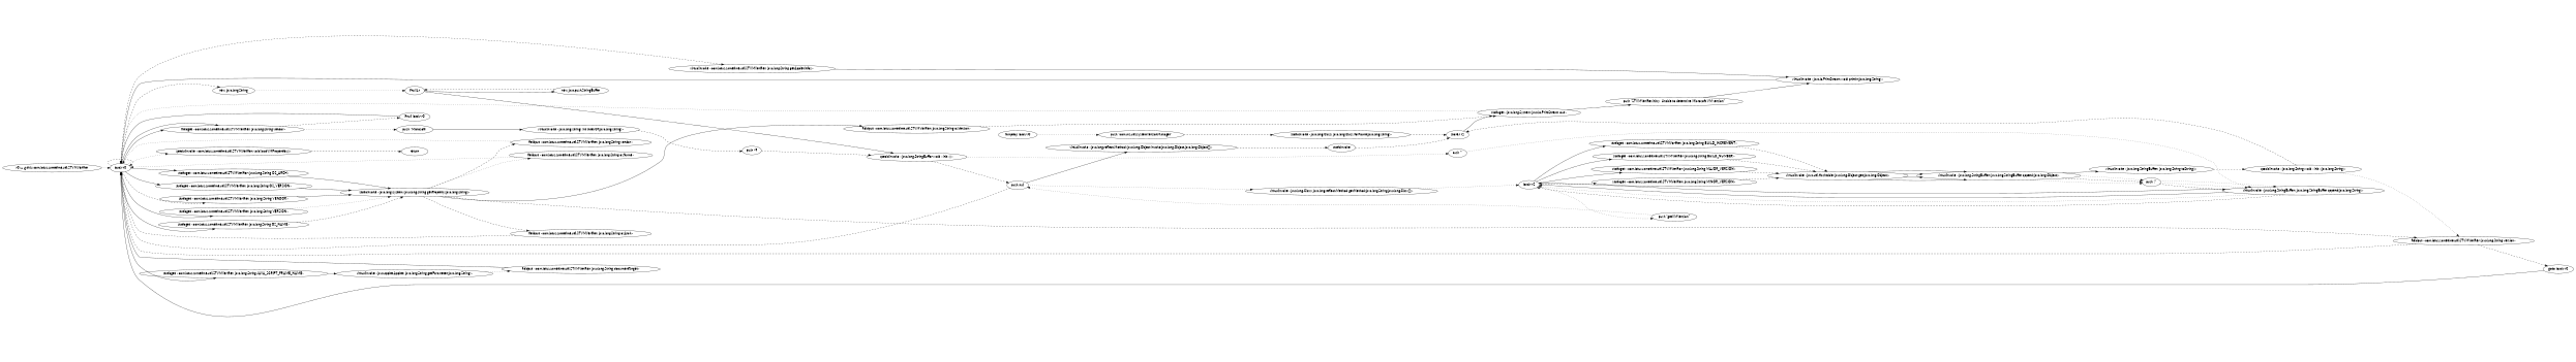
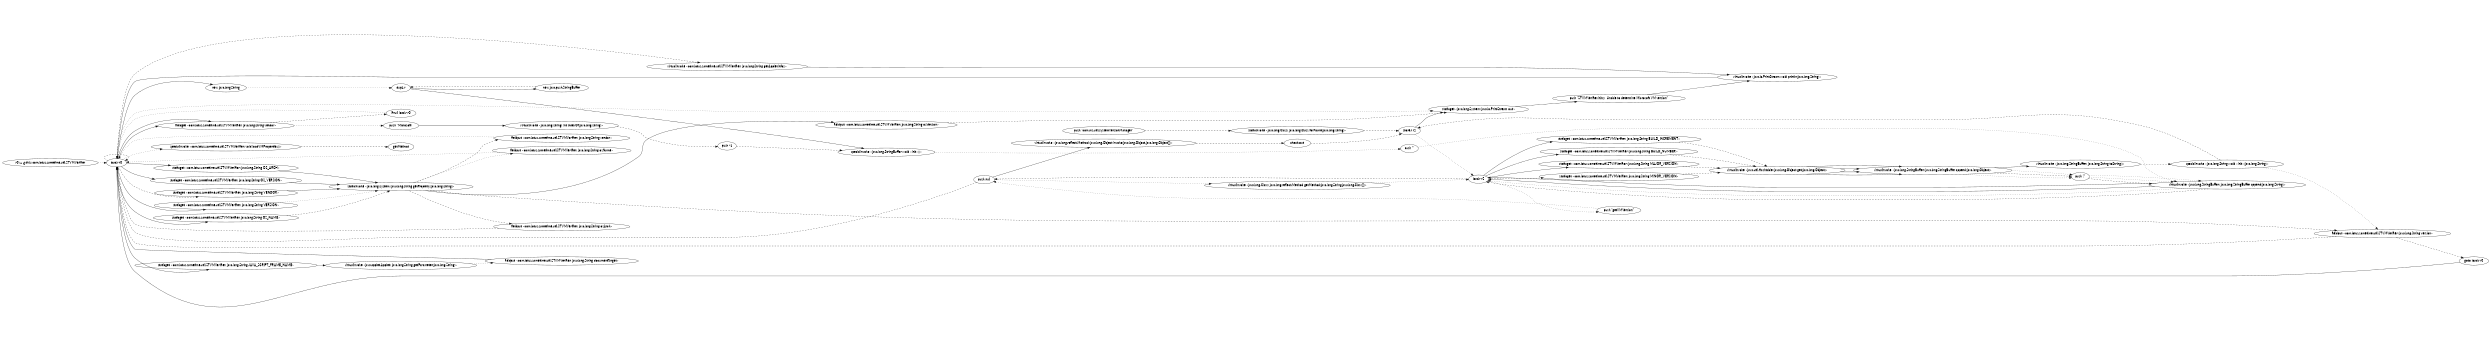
  digraph {
    fontname=Lato
    rankdir=LR
    node [fontname=Lato]
    edge [fontname=Lato style=solid]
    "r0 := @this: com.lotus.sametime.util.STVMVerifier"
    "load.r r0"
    "staticget <com.lotus.sametime.util.STVMVerifier: java.lang.String VENDOR>"
    "staticget <com.lotus.sametime.util.STVMVerifier: java.lang.String VERSION>"
    "staticget <com.lotus.sametime.util.STVMVerifier: java.lang.String OS_NAME>"
    "staticget <com.lotus.sametime.util.STVMVerifier: java.lang.String OS_ARCH>"
    "staticget <com.lotus.sametime.util.STVMVerifier: java.lang.String OS_VERSION>"
    "virtualinvoke <com.lotus.sametime.util.STVMVerifier: java.lang.String getAppletInfo()>"
    "fieldget <com.lotus.sametime.util.STVMVerifier: java.lang.String vendor>"
    "new java.lang.String"
    "staticget <com.lotus.sametime.util.STVMVerifier: java.lang.String JAVA_SCRIPT_FRAME_NAME>"
    "specialinvoke <com.lotus.sametime.util.STVMVerifier: void loadVMProperties()>"
    "staticinvoke <java.lang.System: java.lang.String getProperty(java.lang.String)>"
    "virtualinvoke <java.io.PrintStream: void println(java.lang.String)>"
    "ifnull load.r r0"
    "push \"Microsoft\""
-   "dup1.r" [label="ifnull1.r"]
+   "dup1.r"
    "virtualinvoke <java.applet.Applet: java.lang.String getParameter(java.lang.String)>"
-   return
+   return [label=getMethod]
    "fieldput <com.lotus.sametime.util.STVMVerifier: java.lang.String vendor>"
    "fieldput <com.lotus.sametime.util.STVMVerifier: java.lang.String version>"
    "fieldput <com.lotus.sametime.util.STVMVerifier: java.lang.String osName>"
    "fieldput <com.lotus.sametime.util.STVMVerifier: java.lang.String osArch>"
    "fieldput <com.lotus.sametime.util.STVMVerifier: java.lang.String osVersion>"
    "goto load.r r0"
    "staticget <java.lang.System: java.io.PrintStream out>"
    "push \"STVMVerifier.init():  Unable to determine Microsoft VM version\""
    "virtualinvoke <java.lang.String: int indexOf(java.lang.String)>"
-   "push -1" [label="push -9"]
+   "push -1"
    "specialinvoke <java.lang.StringBuffer: void <init>()>"
-   "ifcmpeq.i load.r r0"
    "push \"com.ms.util.SystemVersionManager\""
    "staticinvoke <java.lang.Class: java.lang.Class forName(java.lang.String)>"
    "store.r r2"
    "load.r r2"
    "push \"getVMVersion\""
    "push null"
    "staticget <com.lotus.sametime.util.STVMVerifier: java.lang.String MAJOR_VERSION>"
    "staticget <com.lotus.sametime.util.STVMVerifier: java.lang.String MINOR_VERSION>"
    "staticget <com.lotus.sametime.util.STVMVerifier: java.lang.String BUILD_INCREMENT>"
    "staticget <com.lotus.sametime.util.STVMVerifier: java.lang.String BUILD_NUMBER>"
    "virtualinvoke <java.lang.Class: java.lang.reflect.Method getMethod(java.lang.String,java.lang.Class[])>"
    "virtualinvoke <java.lang.reflect.Method: java.lang.Object invoke(java.lang.Object,java.lang.Object[])>"
    "virtualinvoke <java.util.Hashtable: java.lang.Object get(java.lang.Object)>"
-   checkcast [label=staticinvoke]
+   checkcast
    n46 [label="new java.push.StringBuffer"]
    "push \"\""
    "virtualinvoke <java.lang.StringBuffer: java.lang.StringBuffer append(java.lang.String)>"
    "virtualinvoke <java.lang.StringBuffer: java.lang.StringBuffer append(java.lang.Object)>"
    "push \".\""
    "virtualinvoke <java.lang.StringBuffer: java.lang.String toString()>"
    "specialinvoke <java.lang.String: void <init>(java.lang.String)>"
    "fieldput <com.lotus.sametime.util.STVMVerifier: java.lang.String documentTarget>"
    "r0 := @this: com.lotus.sametime.util.STVMVerifier" -> "load.r r0" [style=dotted]
    "load.r r0" -> "load.r r0" [style=dashed]
    "load.r r0" -> "staticget <com.lotus.sametime.util.STVMVerifier: java.lang.String VENDOR>" [style=dashed]
    "load.r r0" -> "staticget <com.lotus.sametime.util.STVMVerifier: java.lang.String VERSION>"
    "load.r r0" -> "staticget <com.lotus.sametime.util.STVMVerifier: java.lang.String OS_NAME>"
    "load.r r0" -> "staticget <com.lotus.sametime.util.STVMVerifier: java.lang.String OS_ARCH>"
    "load.r r0" -> "staticget <com.lotus.sametime.util.STVMVerifier: java.lang.String OS_VERSION>"
    "load.r r0" -> "virtualinvoke <com.lotus.sametime.util.STVMVerifier: java.lang.String getAppletInfo()>" [style=dashed]
    "load.r r0" -> "fieldget <com.lotus.sametime.util.STVMVerifier: java.lang.String vendor>"
    "load.r r0" -> "fieldget <com.lotus.sametime.util.STVMVerifier: java.lang.String vendor>"
-   "load.r r0" -> "new java.lang.String" [style=dashed]
+   "load.r r0" -> "new java.lang.String"
    "load.r r0" -> "staticget <com.lotus.sametime.util.STVMVerifier: java.lang.String JAVA_SCRIPT_FRAME_NAME>"
    "load.r r0" -> "specialinvoke <com.lotus.sametime.util.STVMVerifier: void loadVMProperties()>" [style=dotted]
    "staticget <com.lotus.sametime.util.STVMVerifier: java.lang.String VENDOR>" -> "staticinvoke <java.lang.System: java.lang.String getProperty(java.lang.String)>"
    "staticget <com.lotus.sametime.util.STVMVerifier: java.lang.String VERSION>" -> "staticinvoke <java.lang.System: java.lang.String getProperty(java.lang.String)>" [style=dotted]
    "staticget <com.lotus.sametime.util.STVMVerifier: java.lang.String OS_NAME>" -> "staticinvoke <java.lang.System: java.lang.String getProperty(java.lang.String)>" [style=dashed]
    "staticget <com.lotus.sametime.util.STVMVerifier: java.lang.String OS_ARCH>" -> "staticinvoke <java.lang.System: java.lang.String getProperty(java.lang.String)>"
    "staticget <com.lotus.sametime.util.STVMVerifier: java.lang.String OS_VERSION>" -> "staticinvoke <java.lang.System: java.lang.String getProperty(java.lang.String)>"
    "virtualinvoke <com.lotus.sametime.util.STVMVerifier: java.lang.String getAppletInfo()>" -> "virtualinvoke <java.io.PrintStream: void println(java.lang.String)>"
    "fieldget <com.lotus.sametime.util.STVMVerifier: java.lang.String vendor>" -> "ifnull load.r r0" [style=dashed]
    "fieldget <com.lotus.sametime.util.STVMVerifier: java.lang.String vendor>" -> "push \"Microsoft\"" [style=dotted]
    "new java.lang.String" -> "dup1.r" [style=dotted]
    "staticget <com.lotus.sametime.util.STVMVerifier: java.lang.String JAVA_SCRIPT_FRAME_NAME>" -> "virtualinvoke <java.applet.Applet: java.lang.String getParameter(java.lang.String)>"
    "specialinvoke <com.lotus.sametime.util.STVMVerifier: void loadVMProperties()>" -> return [style=dashed]
    "staticinvoke <java.lang.System: java.lang.String getProperty(java.lang.String)>" -> "fieldput <com.lotus.sametime.util.STVMVerifier: java.lang.String vendor>" [style=dashed]
    "staticinvoke <java.lang.System: java.lang.String getProperty(java.lang.String)>" -> "fieldput <com.lotus.sametime.util.STVMVerifier: java.lang.String version>" [style=dashed]
    "staticinvoke <java.lang.System: java.lang.String getProperty(java.lang.String)>" -> "fieldput <com.lotus.sametime.util.STVMVerifier: java.lang.String osName>" [style=dotted]
    "staticinvoke <java.lang.System: java.lang.String getProperty(java.lang.String)>" -> "fieldput <com.lotus.sametime.util.STVMVerifier: java.lang.String osArch>" [style=dashed]
    "staticinvoke <java.lang.System: java.lang.String getProperty(java.lang.String)>" -> "fieldput <com.lotus.sametime.util.STVMVerifier: java.lang.String osVersion>"
    "virtualinvoke <java.io.PrintStream: void println(java.lang.String)>" -> "load.r r0"
-   "ifnull load.r r0" -> "load.r r0"
+   "ifnull load.r r0" -> "load.r r0" [style=dotted]
    "push \"Microsoft\"" -> "virtualinvoke <java.lang.String: int indexOf(java.lang.String)>"
    "dup1.r" -> "specialinvoke <java.lang.StringBuffer: void <init>()>"
    "dup1.r" -> n46
    "virtualinvoke <java.applet.Applet: java.lang.String getParameter(java.lang.String)>" -> "fieldput <com.lotus.sametime.util.STVMVerifier: java.lang.String documentTarget>" [style=dotted]
    "fieldput <com.lotus.sametime.util.STVMVerifier: java.lang.String vendor>" -> "load.r r0" [style=dotted]
    "fieldput <com.lotus.sametime.util.STVMVerifier: java.lang.String version>" -> "load.r r0" [style=dashed]
    "fieldput <com.lotus.sametime.util.STVMVerifier: java.lang.String version>" -> "goto load.r r0" [style=dashed]
    "fieldput <com.lotus.sametime.util.STVMVerifier: java.lang.String osName>" -> "load.r r0" [style=dotted]
    "fieldput <com.lotus.sametime.util.STVMVerifier: java.lang.String osArch>" -> "load.r r0" [style=dashed]
    "fieldput <com.lotus.sametime.util.STVMVerifier: java.lang.String osVersion>" -> "staticget <java.lang.System: java.io.PrintStream out>" [style=dashed]
    "goto load.r r0" -> "load.r r0"
-   "staticget <java.lang.System: java.io.PrintStream out>" -> "load.r r0" [style=dotted]
+   "load.r r0" -> "staticget <java.lang.System: java.io.PrintStream out>" [style=dotted]
    "staticget <java.lang.System: java.io.PrintStream out>" -> "push \"STVMVerifier.init():  Unable to determine Microsoft VM version\""
    "push \"STVMVerifier.init():  Unable to determine Microsoft VM version\"" -> "virtualinvoke <java.io.PrintStream: void println(java.lang.String)>"
    "virtualinvoke <java.lang.String: int indexOf(java.lang.String)>" -> "push -1" [style=dashed]
    "push -1" -> "specialinvoke <java.lang.StringBuffer: void <init>()>" [style=dashed]
    "specialinvoke <java.lang.StringBuffer: void <init>()>" -> "push \"\"" [style=dotted]
-   "ifcmpeq.i load.r r0" -> "push \"com.ms.util.SystemVersionManager\"" [style=dotted]
    "push \"com.ms.util.SystemVersionManager\"" -> "staticinvoke <java.lang.Class: java.lang.Class forName(java.lang.String)>" [style=dashed]
    "staticinvoke <java.lang.Class: java.lang.Class forName(java.lang.String)>" -> "store.r r2" [style=dashed]
    "store.r r2" -> "staticget <java.lang.System: java.io.PrintStream out>"
+   "store.r r2" -> "load.r r2" [style=dotted]
    "load.r r2" -> "push \"getVMVersion\"" [style=dotted]
-   "specialinvoke <java.lang.StringBuffer: void <init>()>" -> "push null" [style=dashed]
+   "load.r r2" -> "push null" [style=dashed]
    "load.r r2" -> "staticget <com.lotus.sametime.util.STVMVerifier: java.lang.String MAJOR_VERSION>"
    "load.r r2" -> "staticget <com.lotus.sametime.util.STVMVerifier: java.lang.String MINOR_VERSION>" [style=dashed]
    "load.r r2" -> "staticget <com.lotus.sametime.util.STVMVerifier: java.lang.String BUILD_INCREMENT>"
    "load.r r2" -> "staticget <com.lotus.sametime.util.STVMVerifier: java.lang.String BUILD_NUMBER>"
    "push \"getVMVersion\"" -> "push null" [style=dotted]
    "push null" -> "load.r r0" [style=dashed]
    "push null" -> "virtualinvoke <java.lang.Class: java.lang.reflect.Method getMethod(java.lang.String,java.lang.Class[])>" [style=dotted]
    "push null" -> "virtualinvoke <java.lang.reflect.Method: java.lang.Object invoke(java.lang.Object,java.lang.Object[])>"
    "staticget <com.lotus.sametime.util.STVMVerifier: java.lang.String MAJOR_VERSION>" -> "virtualinvoke <java.util.Hashtable: java.lang.Object get(java.lang.Object)>" [style=dashed]
    "staticget <com.lotus.sametime.util.STVMVerifier: java.lang.String MINOR_VERSION>" -> "virtualinvoke <java.util.Hashtable: java.lang.Object get(java.lang.Object)>" [style=dashed]
    "staticget <com.lotus.sametime.util.STVMVerifier: java.lang.String BUILD_INCREMENT>" -> "virtualinvoke <java.util.Hashtable: java.lang.Object get(java.lang.Object)>" [style=dashed]
    "staticget <com.lotus.sametime.util.STVMVerifier: java.lang.String BUILD_NUMBER>" -> "virtualinvoke <java.util.Hashtable: java.lang.Object get(java.lang.Object)>" [style=dashed]
    "virtualinvoke <java.lang.Class: java.lang.reflect.Method getMethod(java.lang.String,java.lang.Class[])>" -> "load.r r2" [style=dotted]
    "virtualinvoke <java.lang.reflect.Method: java.lang.Object invoke(java.lang.Object,java.lang.Object[])>" -> checkcast [style=dashed]
    "virtualinvoke <java.util.Hashtable: java.lang.Object get(java.lang.Object)>" -> "virtualinvoke <java.lang.StringBuffer: java.lang.StringBuffer append(java.lang.Object)>"
    "virtualinvoke <java.util.Hashtable: java.lang.Object get(java.lang.Object)>" -> "virtualinvoke <java.lang.StringBuffer: java.lang.StringBuffer append(java.lang.Object)>"
    "virtualinvoke <java.util.Hashtable: java.lang.Object get(java.lang.Object)>" -> "virtualinvoke <java.lang.StringBuffer: java.lang.StringBuffer append(java.lang.Object)>"
    "virtualinvoke <java.util.Hashtable: java.lang.Object get(java.lang.Object)>" -> "virtualinvoke <java.lang.StringBuffer: java.lang.StringBuffer append(java.lang.Object)>"
    checkcast -> "store.r r2" [style=dashed]
    n46 -> "dup1.r" [style=dashed]
    "push \"\"" -> "virtualinvoke <java.lang.StringBuffer: java.lang.StringBuffer append(java.lang.String)>" [style=dotted]
    "virtualinvoke <java.lang.StringBuffer: java.lang.StringBuffer append(java.lang.String)>" -> "load.r r2" [style=dashed]
    "virtualinvoke <java.lang.StringBuffer: java.lang.StringBuffer append(java.lang.String)>" -> "load.r r2" [style=dotted]
    "virtualinvoke <java.lang.StringBuffer: java.lang.StringBuffer append(java.lang.String)>" -> "load.r r2"
    "virtualinvoke <java.lang.StringBuffer: java.lang.StringBuffer append(java.lang.String)>" -> "load.r r2"
    "virtualinvoke <java.lang.StringBuffer: java.lang.StringBuffer append(java.lang.Object)>" -> "push \".\"" [style=dotted]
    "virtualinvoke <java.lang.StringBuffer: java.lang.StringBuffer append(java.lang.Object)>" -> "push \".\"" [style=dashed]
    "virtualinvoke <java.lang.StringBuffer: java.lang.StringBuffer append(java.lang.Object)>" -> "push \".\"" [style=dotted]
    "virtualinvoke <java.lang.StringBuffer: java.lang.StringBuffer append(java.lang.Object)>" -> "virtualinvoke <java.lang.StringBuffer: java.lang.String toString()>"
    "push \".\"" -> "virtualinvoke <java.lang.StringBuffer: java.lang.StringBuffer append(java.lang.String)>" [style=dashed]
    "push \".\"" -> "virtualinvoke <java.lang.StringBuffer: java.lang.StringBuffer append(java.lang.String)>" [style=dotted]
    "push \".\"" -> "virtualinvoke <java.lang.StringBuffer: java.lang.StringBuffer append(java.lang.String)>" [style=dotted]
    "virtualinvoke <java.lang.StringBuffer: java.lang.String toString()>" -> "specialinvoke <java.lang.String: void <init>(java.lang.String)>" [style=dashed]
    "specialinvoke <java.lang.String: void <init>(java.lang.String)>" -> "fieldput <com.lotus.sametime.util.STVMVerifier: java.lang.String version>" [style=dotted]
    "specialinvoke <java.lang.String: void <init>(java.lang.String)>" -> "store.r r2" [style=dashed]
    "fieldput <com.lotus.sametime.util.STVMVerifier: java.lang.String documentTarget>" -> "load.r r0"
  }
